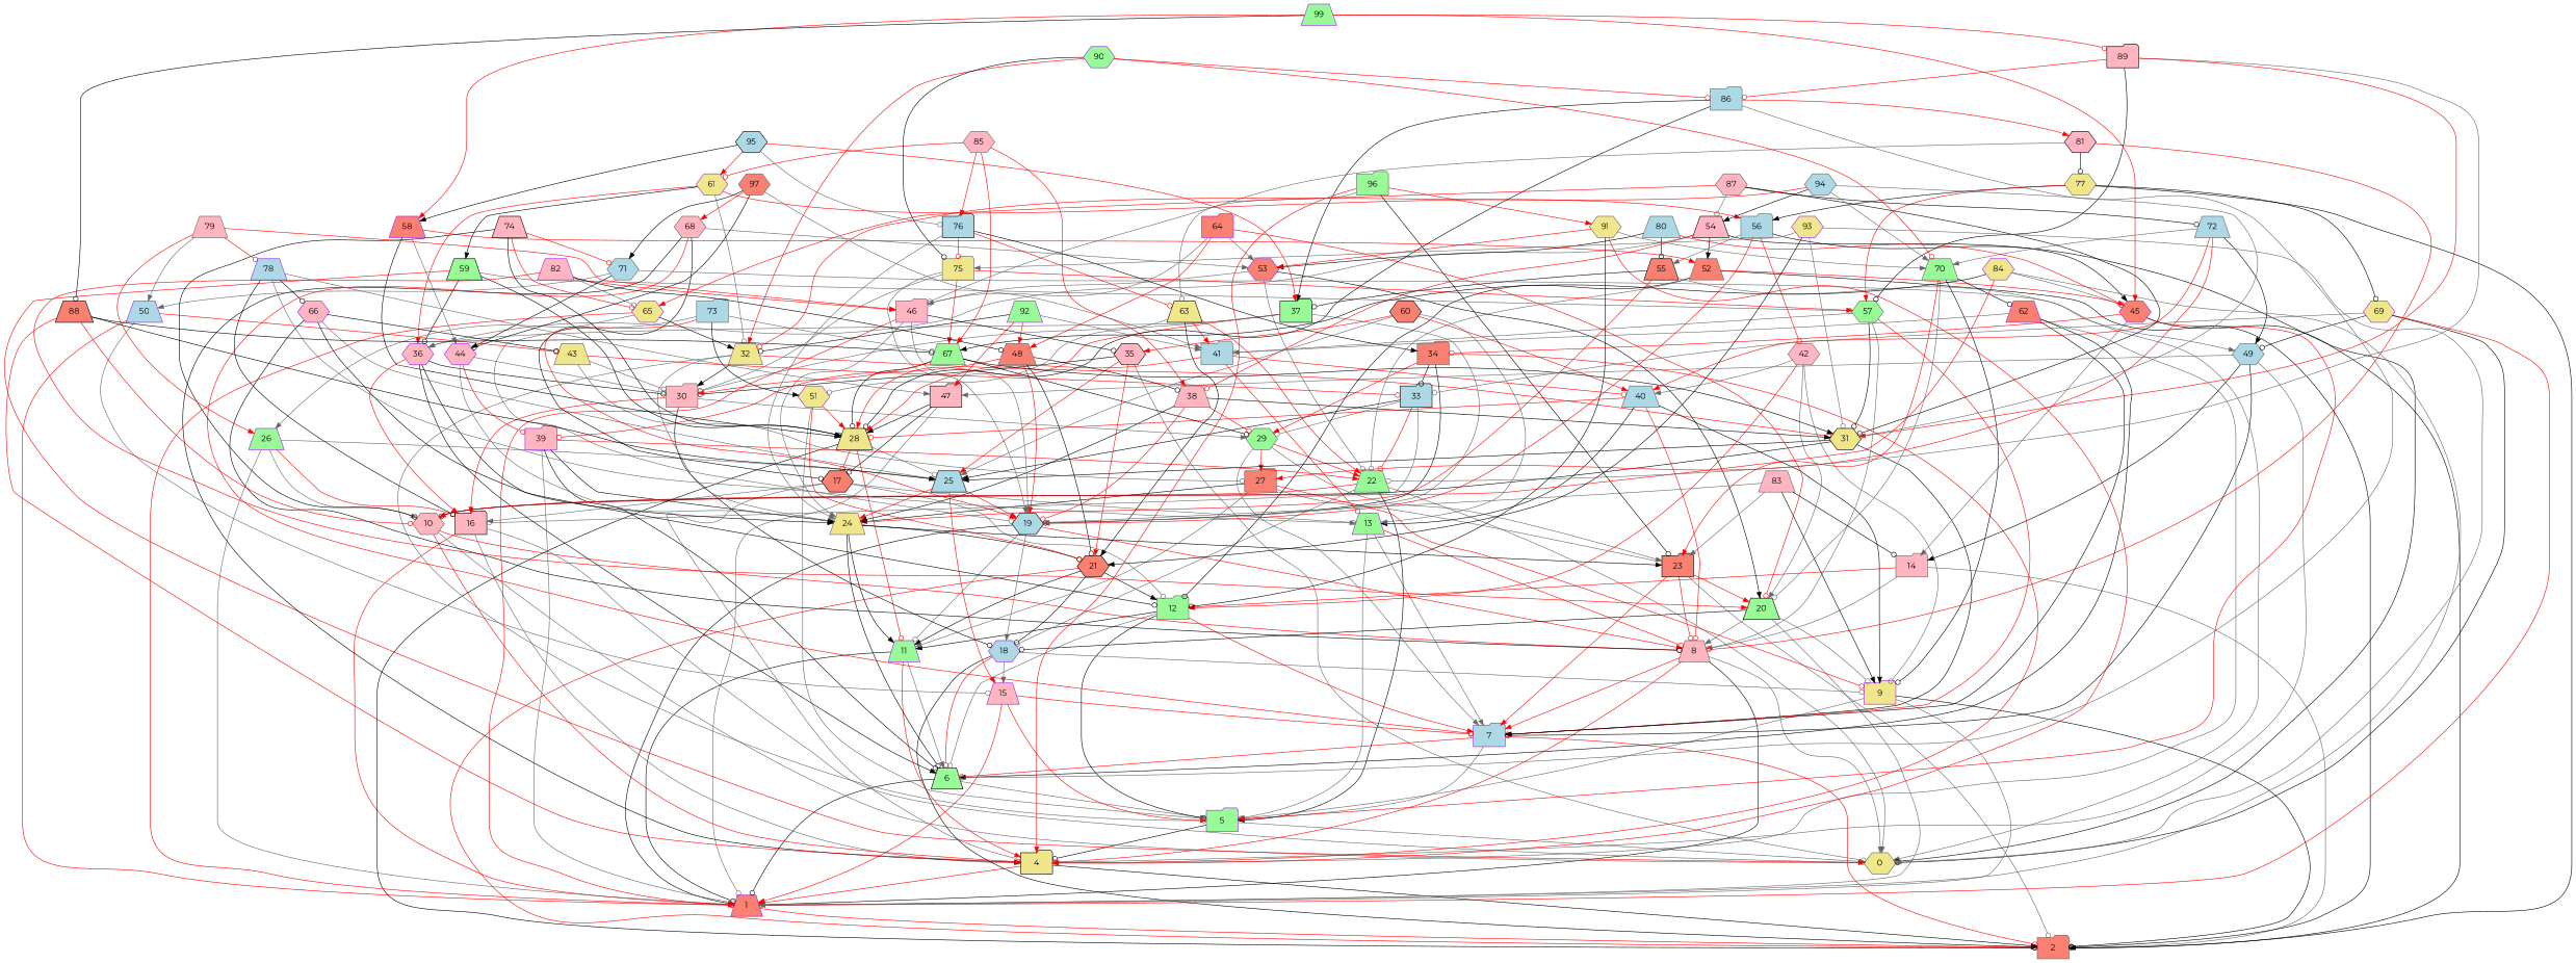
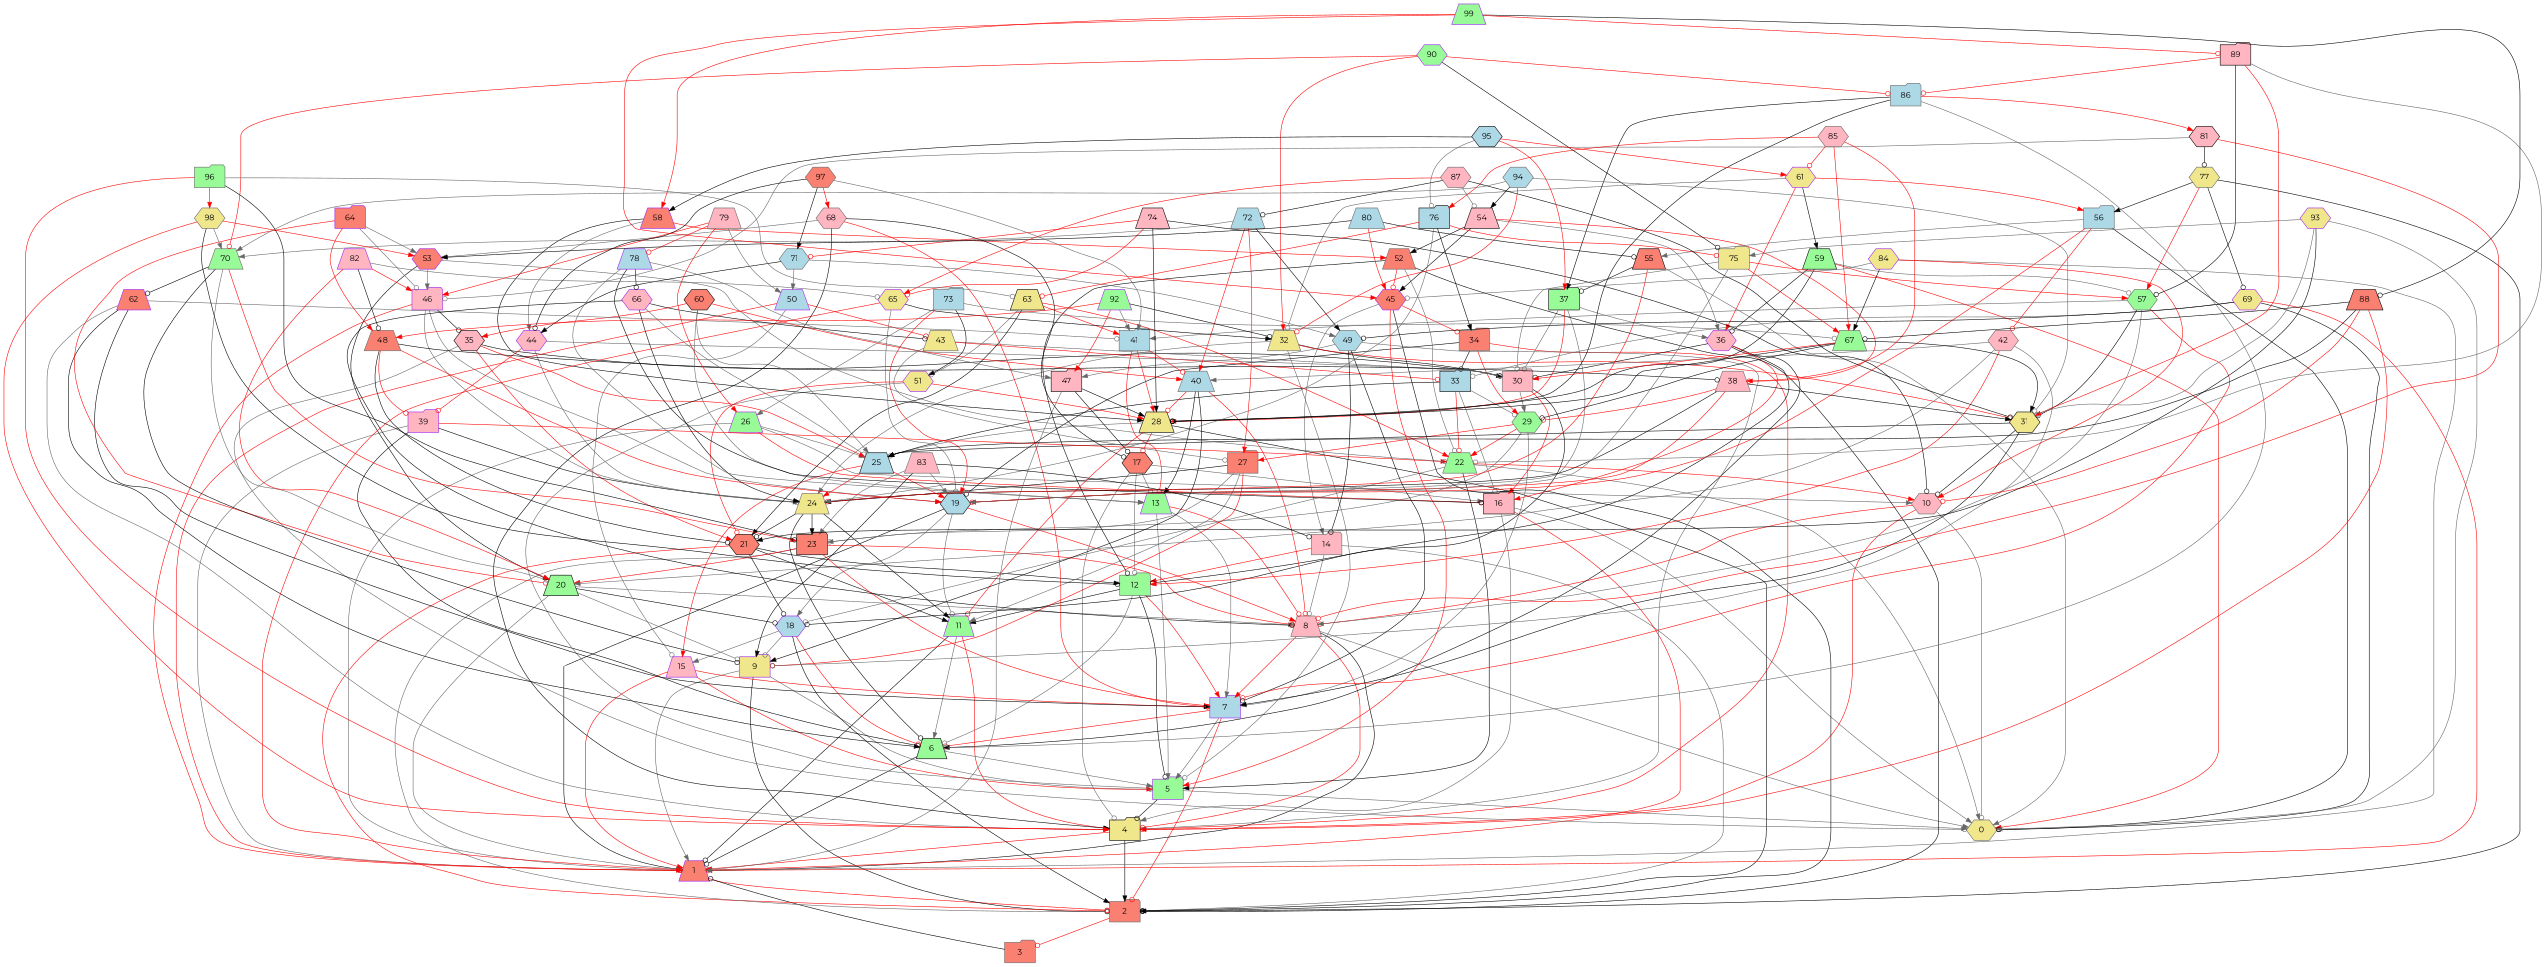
  digraph {
    fontname=Montserrat
    node [color=gray40 fillcolor=lightpink fontname=Montserrat shape=trapezium style=filled]
    edge [arrowhead=normal color=red fontname=Montserrat]
    1 [color=purple fillcolor=salmon]
    2 [fillcolor=salmon shape=folder]
+   3 [fillcolor=salmon shape=folder]
    4 [color=black fillcolor=khaki shape=folder]
    5 [color=purple fillcolor=palegreen shape=folder]
    0 [fillcolor=khaki shape=hexagon]
    6 [color=black fillcolor=palegreen]
    7 [color=purple fillcolor=lightblue shape=folder]
    8
    9 [color=purple fillcolor=khaki shape=folder]
    10 [shape=hexagon]
    11 [color=purple fillcolor=palegreen]
    12 [fillcolor=palegreen shape=folder]
    13 [color=purple fillcolor=palegreen]
    14 [shape=folder]
    15 [color=purple]
    16 [color=black shape=folder]
    17 [color=black fillcolor=salmon shape=hexagon]
    18 [color=purple fillcolor=lightblue shape=hexagon]
    19 [color=black fillcolor=lightblue shape=hexagon]
    20 [color=black fillcolor=palegreen]
    21 [color=black fillcolor=salmon shape=hexagon]
    22 [fillcolor=palegreen]
    23 [color=black fillcolor=salmon shape=folder]
    24 [fillcolor=khaki]
    25 [color=black fillcolor=lightblue]
    26 [color=purple fillcolor=palegreen]
    27 [fillcolor=salmon shape=folder]
    28 [color=black fillcolor=khaki]
    29 [fillcolor=palegreen shape=hexagon]
    30 [shape=folder]
    31 [color=black fillcolor=khaki shape=hexagon]
    32 [fillcolor=khaki]
    33 [color=black fillcolor=lightblue shape=folder]
    34 [fillcolor=salmon shape=folder]
    35 [color=black shape=hexagon]
    36 [color=purple shape=hexagon]
    37 [color=black fillcolor=palegreen shape=folder]
    38
    39 [color=purple shape=folder]
    40 [fillcolor=lightblue]
    41 [fillcolor=lightblue shape=folder]
    42 [shape=hexagon]
    43 [fillcolor=khaki]
    44 [color=purple shape=hexagon]
    45 [color=purple fillcolor=salmon shape=hexagon]
    46 [color=purple shape=folder]
    47 [color=black shape=folder]
    48 [fillcolor=salmon]
    49 [fillcolor=lightblue shape=hexagon]
    50 [color=purple fillcolor=lightblue]
    51 [color=purple fillcolor=khaki shape=hexagon]
    52 [fillcolor=salmon]
    53 [color=purple fillcolor=salmon shape=hexagon]
    54 [color=black]
    55 [color=black fillcolor=salmon]
    56 [fillcolor=lightblue shape=folder]
    57 [fillcolor=palegreen shape=hexagon]
    58 [color=purple fillcolor=salmon]
    59 [color=black fillcolor=palegreen]
    60 [color=black fillcolor=salmon shape=hexagon]
    61 [color=purple fillcolor=khaki shape=hexagon]
    62 [color=purple fillcolor=salmon]
    63 [color=black fillcolor=khaki]
    64 [color=purple fillcolor=salmon shape=folder]
    65 [color=purple fillcolor=khaki shape=hexagon]
    66 [color=purple shape=hexagon]
    67 [fillcolor=palegreen]
    68 [shape=hexagon]
    69 [color=purple fillcolor=khaki shape=hexagon]
    70 [fillcolor=palegreen]
    71 [fillcolor=lightblue shape=hexagon]
    72 [fillcolor=lightblue]
    73 [fillcolor=lightblue shape=folder]
    74 [color=black]
    75 [fillcolor=khaki shape=folder]
    76 [color=black fillcolor=lightblue shape=folder]
    77 [fillcolor=khaki shape=hexagon]
    78 [color=purple fillcolor=lightblue]
    79
    80 [fillcolor=lightblue]
    81 [color=black shape=hexagon]
    82 [color=purple]
    83
    84 [color=purple fillcolor=khaki shape=hexagon]
    85 [shape=hexagon]
    86 [fillcolor=lightblue shape=folder]
    87 [shape=hexagon]
    88 [color=black fillcolor=salmon]
    89 [color=black shape=folder]
    90 [color=purple fillcolor=palegreen shape=hexagon]
-   91 [fillcolor=khaki shape=hexagon]
+   91 [fillcolor=khaki shape=hexagon label=98]
    92 [color=purple fillcolor=palegreen]
    93 [color=purple fillcolor=khaki shape=hexagon]
    94 [fillcolor=lightblue shape=hexagon]
    95 [color=black fillcolor=lightblue shape=hexagon]
    96 [fillcolor=palegreen shape=folder]
    97 [fillcolor=salmon shape=hexagon]
    99 [color=purple fillcolor=palegreen]
    1 -> 2 [arrowhead=odot]
+   2 -> 3 [arrowhead=odot]
+   3 -> 1 [arrowhead=odot color=black]
    4 -> 1
    4 -> 2 [color=black]
    5 -> 4 [arrowhead=odot color=black]
    5 -> 0 [color=gray40]
    6 -> 1 [arrowhead=odot color=black]
    6 -> 5 [color=gray40]
    7 -> 2 [arrowhead=odot]
    7 -> 5 [color=gray40]
    7 -> 6 [arrowhead=odot]
    8 -> 1 [color=black]
    8 -> 4 [arrowhead=odot]
    8 -> 0 [color=gray40]
    8 -> 7
    9 -> 1 [color=gray40]
    9 -> 2 [arrowhead=odot color=black]
    9 -> 5 [arrowhead=odot color=gray40]
    10 -> 4 [arrowhead=odot]
    10 -> 0 [arrowhead=odot color=gray40]
    10 -> 8 [arrowhead=odot]
    11 -> 1 [arrowhead=odot color=black]
    11 -> 4
    11 -> 6 [color=gray40]
    12 -> 5 [arrowhead=odot color=black]
    12 -> 6 [arrowhead=odot color=gray40]
    12 -> 7
    12 -> 11 [color=black]
    13 -> 5 [color=gray40]
    13 -> 7 [color=gray40]
    13 -> 8 [arrowhead=odot]
    14 -> 2 [color=gray40]
    14 -> 8 [arrowhead=odot color=gray40]
    14 -> 12
    15 -> 1
    15 -> 5
    15 -> 7 [arrowhead=odot]
    16 -> 1
    16 -> 4 [color=gray40]
    16 -> 0 [color=gray40]
    17 -> 4 [arrowhead=odot color=gray40]
    17 -> 12 [arrowhead=odot color=gray40]
    17 -> 13 [arrowhead=odot color=gray40]
    17 -> 16 [color=gray40]
    18 -> 2 [color=black]
    18 -> 6 [arrowhead=odot]
    18 -> 9 [arrowhead=odot color=gray40]
    18 -> 15 [color=gray40]
    19 -> 1 [color=black]
    19 -> 8
    19 -> 11 [arrowhead=odot color=gray40]
    19 -> 18 [color=gray40]
    20 -> 1 [color=gray40]
    20 -> 8 [color=gray40]
    20 -> 9 [arrowhead=odot color=gray40]
    20 -> 18 [arrowhead=odot color=black]
    21 -> 2 [arrowhead=odot]
    21 -> 11 [color=black]
    21 -> 12 [color=black]
    21 -> 18 [arrowhead=odot color=black]
    22 -> 5 [color=black]
    22 -> 0 [color=gray40]
    22 -> 10
    22 -> 18 [arrowhead=odot color=gray40]
    23 -> 2 [arrowhead=odot color=gray40]
    23 -> 7
    23 -> 8 [arrowhead=odot]
    23 -> 20
    24 -> 6 [arrowhead=odot color=black]
    24 -> 11 [color=black]
    24 -> 21 [arrowhead=odot color=black]
    24 -> 23 [color=black]
    25 -> 15
    25 -> 19
    25 -> 24
    26 -> 1 [color=gray40]
    26 -> 10 [color=gray40]
    26 -> 16 [arrowhead=odot]
    26 -> 25 [color=gray40]
    27 -> 9 [arrowhead=odot]
    27 -> 11 [color=gray40]
    27 -> 23 [arrowhead=odot color=gray40]
    27 -> 24 [color=black]
    28 -> 2 [arrowhead=odot color=black]
    28 -> 11 [arrowhead=odot]
    28 -> 17 [arrowhead=odot]
    28 -> 25 [arrowhead=odot color=gray40]
    29 -> 7 [color=gray40]
    29 -> 22
    29 -> 23 [color=gray40]
    29 -> 27
    30 -> 16
    30 -> 18 [arrowhead=odot color=black]
    30 -> 29 [color=gray40]
    31 -> 7 [color=black]
    31 -> 10 [arrowhead=odot color=black]
    31 -> 25 [color=black]
    32 -> 5 [arrowhead=odot color=gray40]
    32 -> 24 [color=gray40]
    32 -> 30 [color=black]
    32 -> 31 [arrowhead=odot]
    33 -> 16 [arrowhead=odot color=gray40]
    33 -> 22 [arrowhead=odot]
    33 -> 25 [color=black]
    33 -> 29 [arrowhead=odot color=gray40]
    34 -> 4
    34 -> 19 [arrowhead=odot color=black]
    34 -> 29
    34 -> 33 [arrowhead=odot color=black]
    35 -> 0 [arrowhead=odot color=gray40]
    35 -> 21
    35 -> 25
    35 -> 30 [arrowhead=odot color=black]
    36 -> 6 [color=black]
    36 -> 12 [arrowhead=odot color=black]
    36 -> 16
    36 -> 30 [arrowhead=odot color=black]
    37 -> 19 [color=gray40]
    37 -> 28
    37 -> 30 [arrowhead=odot color=gray40]
    37 -> 36 [color=gray40]
    38 -> 19 [arrowhead=odot]
    38 -> 24 [color=black]
    38 -> 29 [arrowhead=odot]
    38 -> 31 [color=black]
    39 -> 1 [arrowhead=odot color=gray40]
    39 -> 6 [arrowhead=odot color=black]
    39 -> 22
    39 -> 24 [color=black]
    40 -> 8 [arrowhead=odot]
    40 -> 9 [color=black]
    40 -> 13 [color=black]
    40 -> 28 [arrowhead=odot]
    41 -> 13 [arrowhead=odot]
    41 -> 28
    41 -> 40 [arrowhead=odot]
    42 -> 9 [arrowhead=odot color=gray40]
    42 -> 12
    42 -> 20 [color=gray40]
    42 -> 40 [color=gray40]
    43 -> 27 [arrowhead=odot color=gray40]
    43 -> 30 [arrowhead=odot color=gray40]
    43 -> 33 [arrowhead=odot]
    44 -> 24 [arrowhead=odot color=gray40]
    44 -> 30 [arrowhead=odot color=gray40]
    44 -> 39 [arrowhead=odot]
    45 -> 2 [arrowhead=odot color=black]
    45 -> 5
    45 -> 14 [color=gray40]
    45 -> 34 [arrowhead=odot]
    46 -> 1 [arrowhead=odot]
    46 -> 19 [color=gray40]
    46 -> 24 [color=gray40]
    46 -> 35 [arrowhead=odot color=black]
    47 -> 1 [arrowhead=odot color=gray40]
    47 -> 17 [arrowhead=odot color=black]
    47 -> 28 [color=black]
    48 -> 19
    48 -> 21 [arrowhead=odot color=black]
    48 -> 38 [arrowhead=odot color=black]
    48 -> 39 [arrowhead=odot]
    49 -> 4 [color=gray40]
    49 -> 7 [arrowhead=odot color=black]
-   49 -> 14 [color=black]
+   49 -> 14 [arrowhead=odot color=black]
    49 -> 47 [color=gray40]
    50 -> 1
    50 -> 15 [arrowhead=odot color=gray40]
    50 -> 43 [arrowhead=odot]
    51 -> 5 [arrowhead=odot color=gray40]
    51 -> 21 [arrowhead=odot]
    51 -> 28
    52 -> 2 [arrowhead=odot color=black]
    52 -> 12 [arrowhead=odot color=black]
    52 -> 22 [arrowhead=odot color=gray40]
    52 -> 45 [arrowhead=odot]
    53 -> 20 [color=black]
    53 -> 22 [arrowhead=odot color=gray40]
    53 -> 46 [color=gray40]
    54 -> 36 [color=gray40]
    54 -> 38 [arrowhead=odot]
    54 -> 45 [color=black]
    54 -> 52 [color=black]
    55 -> 0 [color=gray40]
    55 -> 24 [arrowhead=odot]
    55 -> 37 [arrowhead=odot color=black]
    56 -> 0 [arrowhead=odot color=black]
    56 -> 19
    56 -> 42 [arrowhead=odot]
    56 -> 55 [color=gray40]
    57 -> 7 [arrowhead=odot]
    57 -> 8 [color=gray40]
    57 -> 31 [arrowhead=odot color=black]
    57 -> 41 [color=gray40]
    58 -> 28 [color=black]
    58 -> 44 [color=gray40]
    58 -> 52
    59 -> 0
    59 -> 28 [arrowhead=odot color=black]
    59 -> 36 [arrowhead=odot color=black]
    59 -> 57 [arrowhead=odot color=gray40]
    60 -> 13 [color=gray40]
    60 -> 25 [color=gray40]
    60 -> 35
    60 -> 40
    61 -> 32 [arrowhead=odot color=gray40]
    61 -> 36
    61 -> 56
    61 -> 59 [color=black]
    62 -> 4 [color=gray40]
    62 -> 6 [color=black]
    62 -> 7 [color=black]
    62 -> 41 [arrowhead=odot color=gray40]
    63 -> 21 [color=black]
    63 -> 22
    63 -> 41
    63 -> 51 [arrowhead=odot color=gray40]
    64 -> 20 [arrowhead=odot]
    64 -> 46 [arrowhead=odot color=gray40]
    64 -> 48
    64 -> 53 [color=gray40]
    65 -> 1 [arrowhead=odot]
    65 -> 19 [arrowhead=odot color=gray40]
    65 -> 32 [color=black]
    66 -> 8 [arrowhead=odot color=black]
    66 -> 24 [color=black]
    66 -> 25 [arrowhead=odot color=gray40]
    66 -> 43 [arrowhead=odot color=black]
    67 -> 28 [arrowhead=odot color=black]
    67 -> 29 [arrowhead=odot color=black]
    67 -> 30
    67 -> 31 [color=black]
    68 -> 4 [color=black]
    68 -> 7 [arrowhead=odot]
    68 -> 17 [arrowhead=odot color=black]
    68 -> 53 [color=gray40]
    69 -> 1 [arrowhead=odot]
    69 -> 0 [arrowhead=odot color=black]
    69 -> 33 [arrowhead=odot color=gray40]
    69 -> 49 [arrowhead=odot color=black]
    70 -> 9 [arrowhead=odot color=black]
    70 -> 20 [arrowhead=odot color=gray40]
    70 -> 23
    70 -> 62 [arrowhead=odot color=black]
    71 -> 44 [color=black]
    71 -> 49 [color=gray40]
    71 -> 50 [color=gray40]
    72 -> 27
    72 -> 40
    72 -> 49 [color=black]
    72 -> 70 [color=gray40]
    73 -> 19
    73 -> 26 [color=gray40]
    73 -> 51 [color=black]
    73 -> 67 [arrowhead=odot color=gray40]
    74 -> 10 [arrowhead=odot color=black]
    74 -> 28 [color=black]
    74 -> 65 [arrowhead=odot]
    74 -> 71 [arrowhead=odot]
    75 -> 19 [color=gray40]
    75 -> 30 [arrowhead=odot color=gray40]
    75 -> 57
    75 -> 67
    76 -> 24 [color=gray40]
    76 -> 34 [color=black]
    76 -> 63 [arrowhead=odot]
    76 -> 75 [arrowhead=odot]
    77 -> 2 [color=black]
    77 -> 56 [color=black]
    77 -> 57
    77 -> 69 [arrowhead=odot color=black]
    78 -> 13 [color=gray40]
    78 -> 16 [arrowhead=odot color=black]
    78 -> 47 [color=gray40]
    78 -> 66 [arrowhead=odot color=black]
    79 -> 26
    79 -> 46
    79 -> 50 [color=gray40]
    79 -> 78 [arrowhead=odot]
    80 -> 45
    80 -> 53 [color=black]
    80 -> 55 [arrowhead=odot color=black]
    81 -> 8 [arrowhead=odot]
    81 -> 46 [arrowhead=odot color=gray40]
    81 -> 77 [arrowhead=odot color=black]
    82 -> 20
    82 -> 46
    82 -> 48 [arrowhead=odot color=black]
    82 -> 65 [arrowhead=odot color=gray40]
    83 -> 9 [color=black]
    83 -> 14 [arrowhead=odot color=black]
    83 -> 19 [color=gray40]
    83 -> 23 [color=gray40]
    84 -> 1 [color=gray40]
    84 -> 10
    84 -> 45 [arrowhead=odot color=gray40]
    84 -> 67 [color=black]
    85 -> 38
    85 -> 61 [arrowhead=odot]
    85 -> 67
    85 -> 76
    86 -> 6 [arrowhead=odot color=gray40]
    86 -> 28 [arrowhead=odot color=black]
    86 -> 37 [color=black]
    86 -> 81
    87 -> 31 [arrowhead=odot color=black]
    87 -> 54 [arrowhead=odot color=gray40]
    87 -> 65
    87 -> 72 [arrowhead=odot color=black]
    88 -> 4
    88 -> 10 [arrowhead=odot]
    88 -> 25 [color=black]
    88 -> 67 [arrowhead=odot color=black]
    89 -> 22 [arrowhead=odot color=gray40]
    89 -> 31
    89 -> 57 [arrowhead=odot color=black]
    89 -> 86 [arrowhead=odot]
    90 -> 32
    90 -> 70 [arrowhead=odot]
    90 -> 75 [arrowhead=odot color=black]
    90 -> 86 [arrowhead=odot]
    91 -> 4
    91 -> 12 [arrowhead=odot color=black]
    91 -> 53
    91 -> 70 [color=gray40]
    92 -> 32 [arrowhead=odot color=black]
    92 -> 41 [color=gray40]
    92 -> 47
    92 -> 48
    93 -> 0 [color=gray40]
    93 -> 21 [color=black]
    93 -> 31 [arrowhead=odot color=gray40]
    93 -> 75 [color=gray40]
    94 -> 31 [arrowhead=odot color=gray40]
    94 -> 32 [arrowhead=odot]
    94 -> 54 [color=black]
    94 -> 70 [color=gray40]
    95 -> 37
    95 -> 58 [color=black]
    95 -> 61
    95 -> 76 [arrowhead=odot color=gray40]
    96 -> 4
    96 -> 23 [arrowhead=odot color=black]
    96 -> 63 [arrowhead=odot color=gray40]
    96 -> 91
    97 -> 41 [color=gray40]
    97 -> 44 [arrowhead=odot color=black]
    97 -> 68
    97 -> 71 [color=black]
    99 -> 45
    99 -> 58
    99 -> 88 [arrowhead=odot color=black]
    99 -> 89 [arrowhead=odot]
  }
